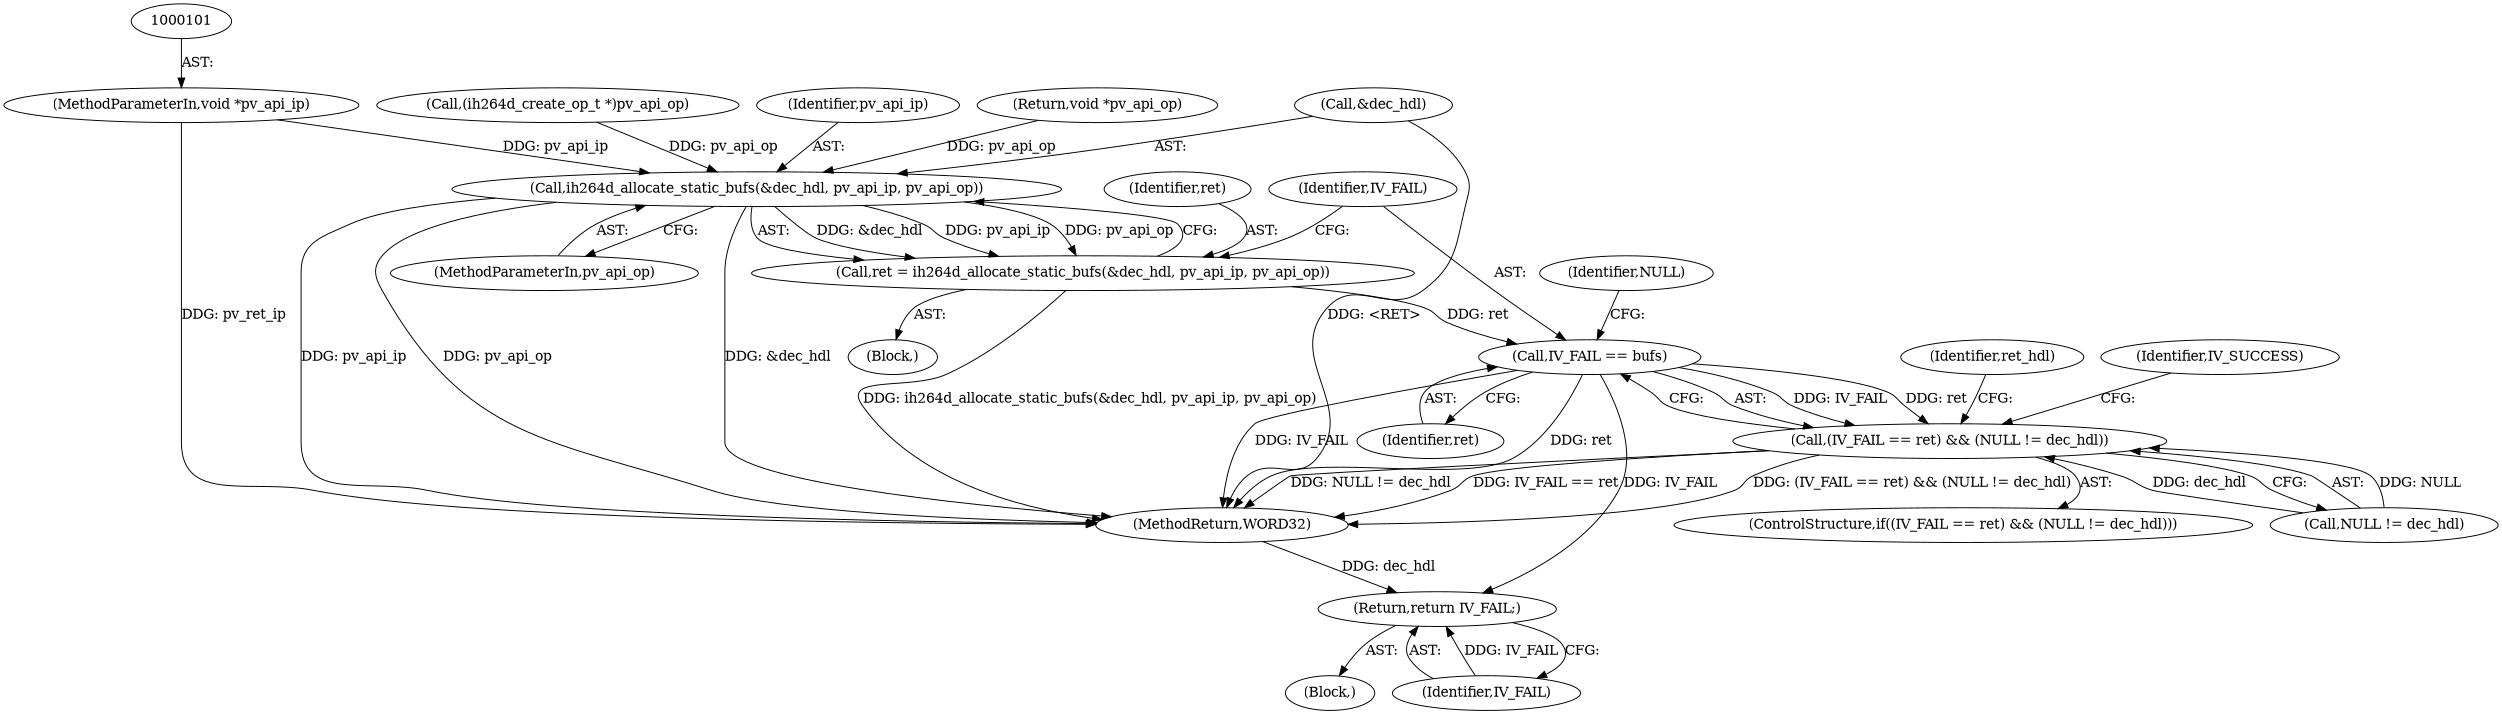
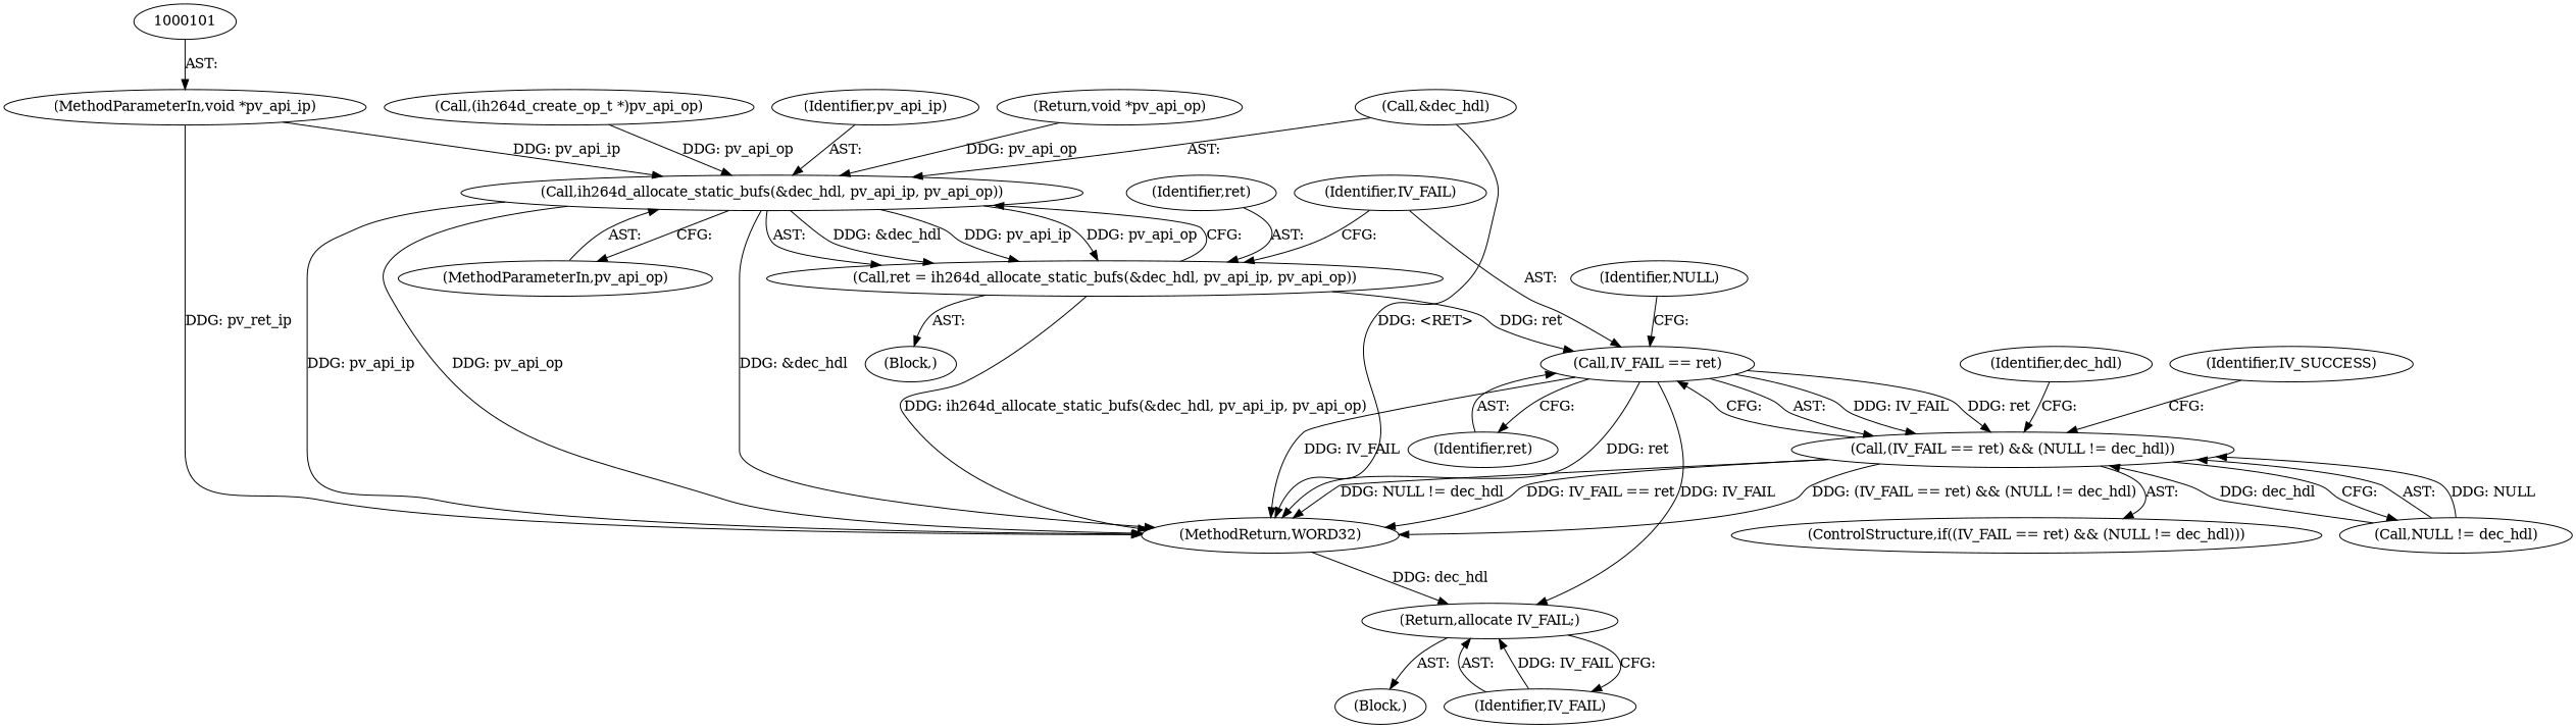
  digraph {
    n1 [label="(MethodParameterIn,void *pv_api_ip)"]
    n2 [label="(Call,ih264d_allocate_static_bufs(&dec_hdl, pv_api_ip, pv_api_op))"]
    n3 [label="(MethodReturn,WORD32)"]
    n4 [label="(Call,ret = ih264d_allocate_static_bufs(&dec_hdl, pv_api_ip, pv_api_op))"]
    n5 [label="(MethodParameterIn,pv_api_op)"]
-   n6 [label="(Return,return IV_FAIL;)"]
+   n6 [label="(Return,allocate IV_FAIL;)"]
    1000101
-   n8 [label="(Call,IV_FAIL == bufs)"]
+   n8 [label="(Call,IV_FAIL == ret)"]
    n9 [label="(Block,)"]
    n10 [label="(Call,(IV_FAIL == ret) && (NULL != dec_hdl))"]
    n11 [label="(Identifier,ret)"]
    n12 [label="(Call,NULL != dec_hdl)"]
    n13 [label="(ControlStructure,if((IV_FAIL == ret) && (NULL != dec_hdl)))"]
    n14 [label="(Block,)"]
    n15 [label="(Identifier,IV_FAIL)"]
    n16 [label="(Identifier,ret)"]
    n17 [label="(Return,void *pv_api_op)"]
    n18 [label="(Call,(ih264d_create_op_t *)pv_api_op)"]
    n19 [label="(Identifier,IV_SUCCESS)"]
    n20 [label="(Identifier,IV_FAIL)"]
-   n21 [label="(Identifier,ret_hdl)"]
+   n21 [label="(Identifier,dec_hdl)"]
    n22 [label="(Identifier,NULL)"]
    n23 [label="(Call,&dec_hdl)"]
    n24 [label="(Identifier,pv_api_ip)"]
    n1 -> n2 [label="DDG: pv_api_ip"]
    n1 -> n3 [label="DDG: pv_ret_ip"]
    n2 -> n3 [label="DDG: pv_api_ip"]
    n2 -> n3 [label="DDG: pv_api_op"]
    n2 -> n3 [label="DDG: &dec_hdl"]
    n2 -> n4 [label="AST: "]
    n2 -> n4 [label="DDG: &dec_hdl"]
    n2 -> n4 [label="DDG: pv_api_ip"]
    n2 -> n4 [label="DDG: pv_api_op"]
    n2 -> n5 [label="CFG: "]
    n3 -> n6 [label="DDG: dec_hdl"]
    n4 -> n2 [label="CFG: "]
    n4 -> n3 [label="DDG: ih264d_allocate_static_bufs(&dec_hdl, pv_api_ip, pv_api_op)"]
    n4 -> n8 [label="DDG: ret"]
    n4 -> n9 [label="AST: "]
    n5 -> n2 [label="AST: "]
    n6 -> n14 [label="AST: "]
    n6 -> n15 [label="CFG: "]
    1000101 -> n1 [label="AST: "]
    n8 -> n3 [label="DDG: ret"]
    n8 -> n3 [label="DDG: IV_FAIL"]
    n8 -> n6 [label="DDG: IV_FAIL"]
    n8 -> n10 [label="AST: "]
    n8 -> n10 [label="DDG: IV_FAIL"]
    n8 -> n10 [label="DDG: ret"]
    n8 -> n11 [label="CFG: "]
    n10 -> n3 [label="DDG: NULL != dec_hdl"]
    n10 -> n3 [label="DDG: IV_FAIL == ret"]
    n10 -> n3 [label="DDG: (IV_FAIL == ret) && (NULL != dec_hdl)"]
    n10 -> n8 [label="CFG: "]
    n10 -> n12 [label="CFG: "]
    n10 -> n13 [label="AST: "]
    n11 -> n8 [label="AST: "]
    n12 -> n10 [label="AST: "]
    n12 -> n10 [label="DDG: NULL"]
    n12 -> n10 [label="DDG: dec_hdl"]
    n15 -> n6 [label="AST: "]
    n15 -> n6 [label="DDG: IV_FAIL"]
    n16 -> n4 [label="AST: "]
    n17 -> n2 [label="DDG: pv_api_op"]
    n18 -> n2 [label="DDG: pv_api_op"]
    n19 -> n10 [label="CFG: "]
    n20 -> n4 [label="CFG: "]
    n20 -> n8 [label="AST: "]
    n21 -> n10 [label="CFG: "]
    n22 -> n8 [label="CFG: "]
    n23 -> n2 [label="AST: "]
    n23 -> n3 [label="DDG: <RET>"]
    n24 -> n2 [label="AST: "]
  }
